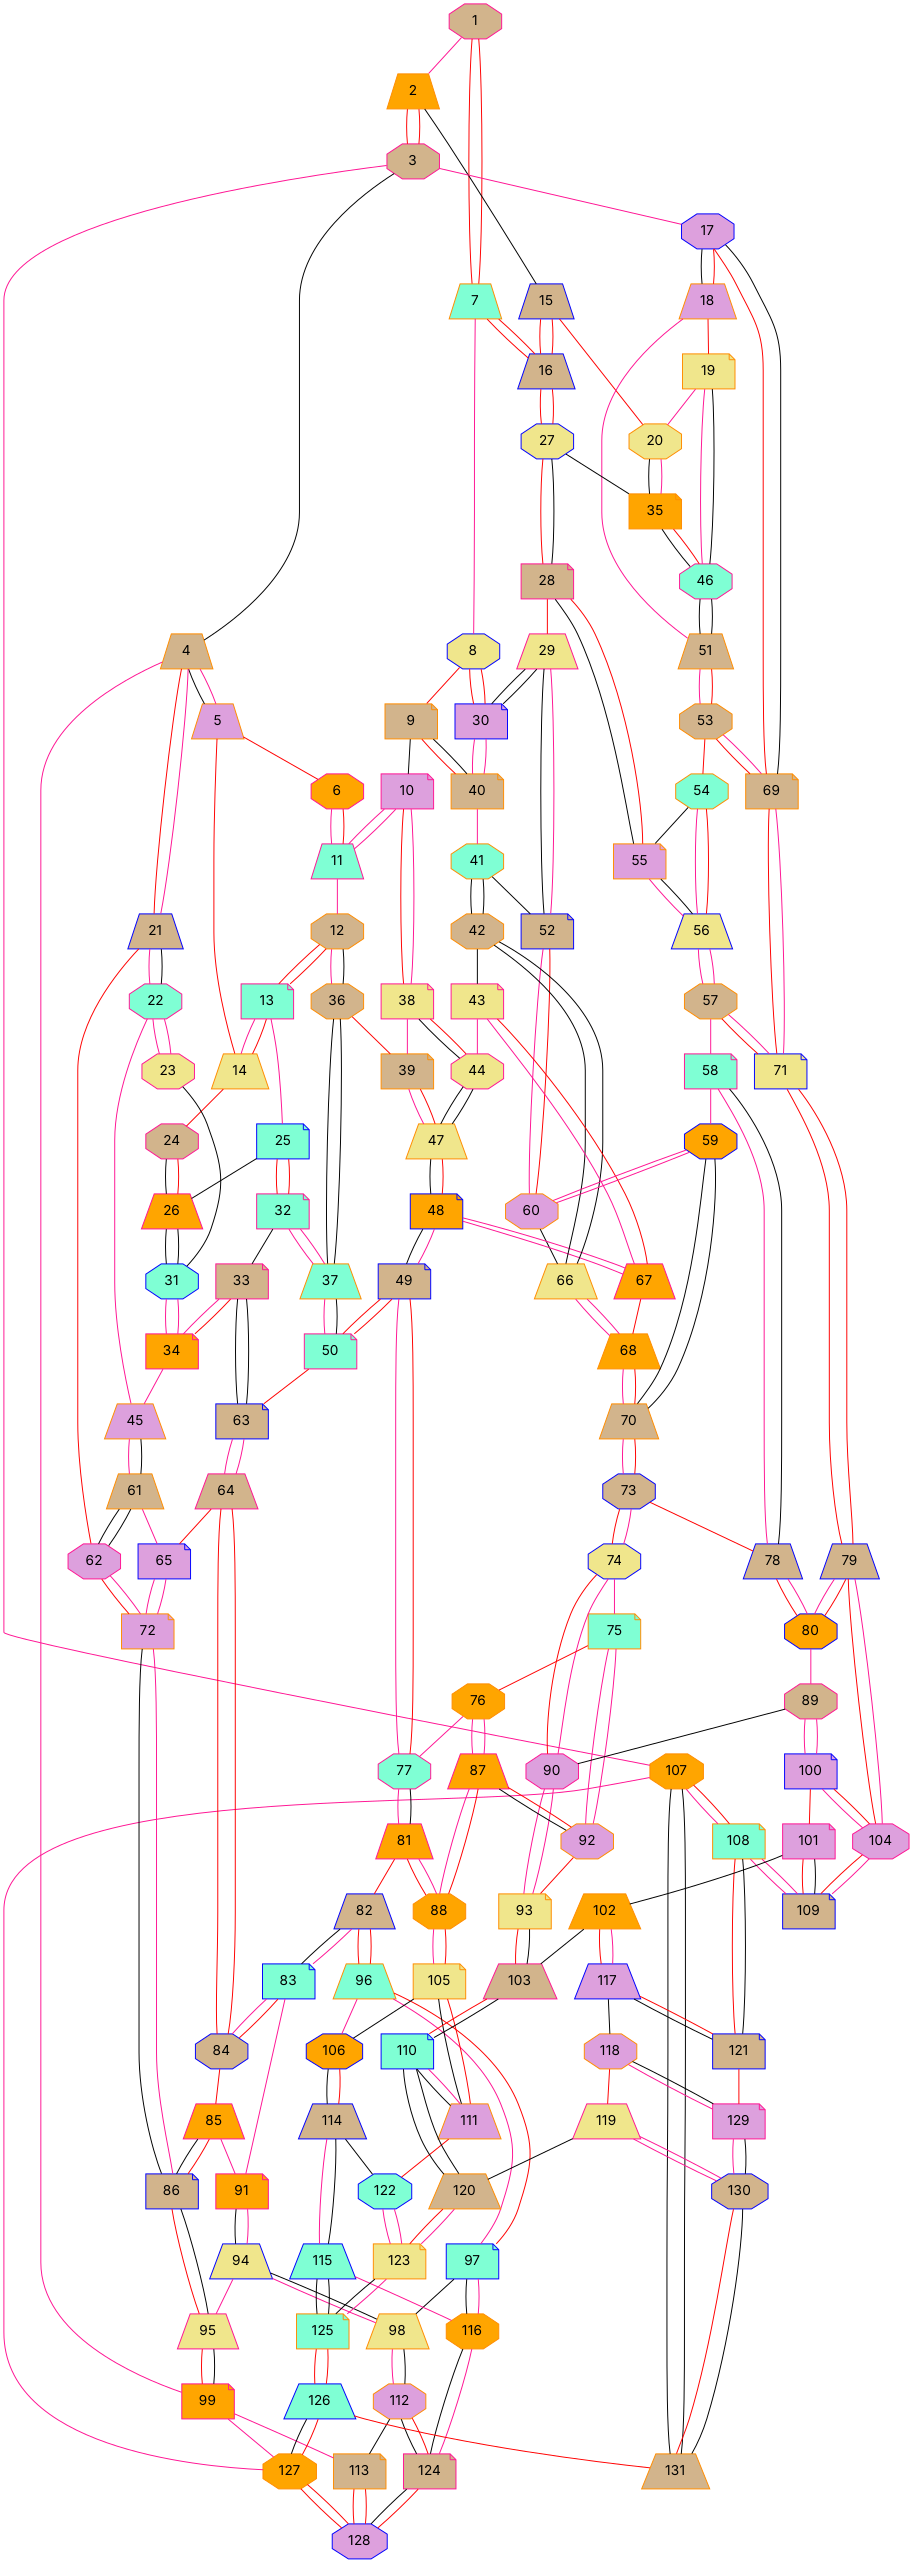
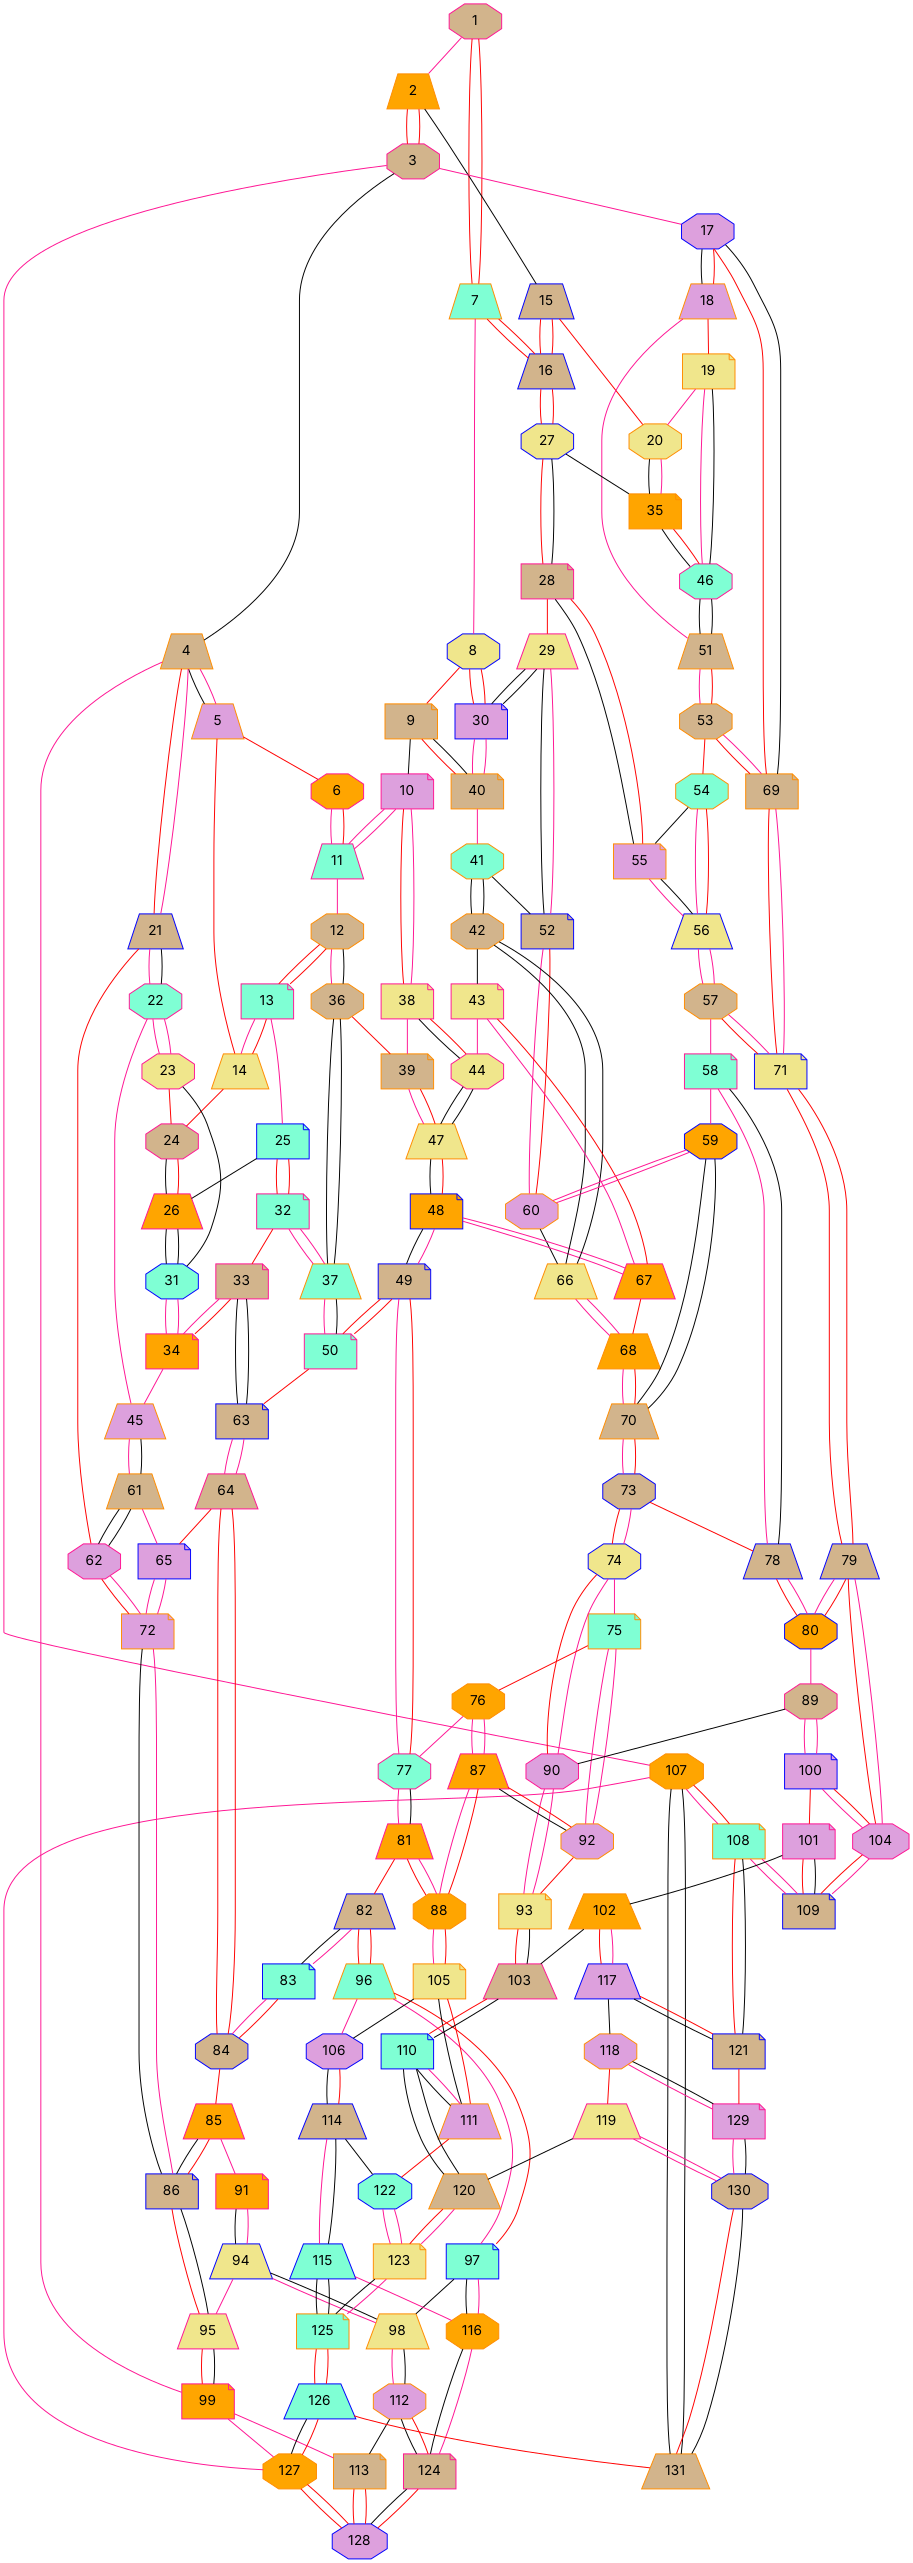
  graph {
    fontname=Inter
    node [color=darkorange fillcolor=tan fontname=Inter shape=note style=filled]
    edge [color=deeppink fontname=Inter]
    1 [color=deeppink shape=octagon]
    2 [fillcolor=orange shape=trapezium]
    7 [fillcolor=aquamarine shape=trapezium]
    3 [color=deeppink shape=octagon]
    15 [color=blue shape=trapezium]
    8 [color=blue fillcolor=khaki shape=octagon]
    16 [color=blue shape=trapezium]
    4 [shape=trapezium]
    17 [color=blue fillcolor=plum shape=octagon]
    107 [fillcolor=orange shape=octagon]
    20 [fillcolor=khaki shape=octagon]
    5 [fillcolor=plum shape=trapezium]
    21 [color=blue shape=trapezium]
    99 [color=deeppink fillcolor=orange]
    18 [fillcolor=plum shape=trapezium]
    69
    127 [fillcolor=orange shape=octagon]
    108 [fillcolor=aquamarine]
    131 [shape=trapezium]
    6 [color=deeppink fillcolor=orange shape=octagon]
    14 [fillcolor=khaki shape=trapezium]
    22 [color=deeppink fillcolor=aquamarine shape=octagon]
    62 [color=deeppink fillcolor=plum shape=octagon]
    113
    11 [color=deeppink fillcolor=aquamarine shape=trapezium]
    24 [color=deeppink shape=octagon]
    12 [shape=octagon]
    9
    30 [color=blue fillcolor=plum]
    27 [color=blue fillcolor=khaki shape=octagon]
    10 [color=deeppink fillcolor=plum]
    40
    38 [color=deeppink fillcolor=khaki]
    41 [fillcolor=aquamarine shape=octagon]
    39
    44 [color=deeppink fillcolor=khaki shape=octagon]
    13 [color=deeppink fillcolor=aquamarine]
    36 [shape=octagon]
    25 [color=blue fillcolor=aquamarine]
    37 [fillcolor=aquamarine shape=trapezium]
    26 [color=deeppink fillcolor=orange shape=trapezium]
    32 [color=deeppink fillcolor=aquamarine]
    35 [fillcolor=orange]
    28 [color=deeppink]
    19 [fillcolor=khaki]
    51 [shape=trapezium]
    71 [color=blue fillcolor=khaki]
    46 [color=deeppink fillcolor=aquamarine shape=octagon]
    53 [shape=octagon]
    23 [color=deeppink fillcolor=khaki shape=octagon]
    45 [fillcolor=plum shape=trapezium]
    72 [fillcolor=plum]
    31 [color=blue fillcolor=aquamarine shape=octagon]
    61 [shape=trapezium]
    34 [color=deeppink fillcolor=orange]
    33 [color=deeppink]
    29 [color=deeppink fillcolor=khaki shape=trapezium]
    55 [fillcolor=plum]
    52 [color=blue]
    56 [color=blue fillcolor=khaki shape=trapezium]
    60 [fillcolor=plum shape=octagon]
    63 [color=blue]
    50 [color=deeppink fillcolor=aquamarine]
    64 [color=deeppink shape=trapezium]
    47 [fillcolor=khaki shape=trapezium]
    48 [color=blue fillcolor=orange]
    42 [shape=octagon]
    43 [color=deeppink fillcolor=khaki]
    66 [fillcolor=khaki shape=trapezium]
    67 [color=deeppink fillcolor=orange shape=trapezium]
    68 [fillcolor=orange shape=trapezium]
    65 [color=blue fillcolor=plum]
    49 [color=blue]
    77 [color=deeppink fillcolor=aquamarine shape=octagon]
    81 [color=deeppink fillcolor=orange shape=trapezium]
    54 [fillcolor=aquamarine shape=octagon]
    57 [shape=octagon]
    58 [color=deeppink fillcolor=aquamarine]
    59 [color=blue fillcolor=orange shape=octagon]
    78 [color=blue shape=trapezium]
    79 [color=blue shape=trapezium]
    70 [shape=trapezium]
    80 [color=blue fillcolor=orange shape=octagon]
    73 [color=blue shape=octagon]
    86 [color=blue]
    84 [color=blue shape=octagon]
    85 [color=deeppink fillcolor=orange shape=trapezium]
    74 [color=blue fillcolor=khaki shape=octagon]
    104 [color=deeppink fillcolor=plum shape=octagon]
    95 [color=deeppink fillcolor=khaki shape=trapezium]
    75 [fillcolor=aquamarine]
    90 [color=deeppink fillcolor=plum shape=octagon]
    76 [fillcolor=orange shape=octagon]
    92 [fillcolor=plum shape=octagon]
    93 [fillcolor=khaki]
    87 [color=deeppink fillcolor=orange shape=trapezium]
    88 [fillcolor=orange shape=octagon]
    82 [color=blue shape=trapezium]
    89 [color=deeppink shape=octagon]
    109 [color=blue]
    100 [color=blue fillcolor=plum]
    83 [color=blue fillcolor=aquamarine]
    96 [fillcolor=aquamarine shape=trapezium]
    105 [fillcolor=khaki]
    91 [color=deeppink fillcolor=orange]
    97 [color=blue fillcolor=aquamarine]
-   106 [color=blue fillcolor=orange shape=octagon]
+   106 [color=blue fillcolor=plum shape=octagon]
    94 [color=blue fillcolor=khaki shape=trapezium]
    111 [fillcolor=plum shape=trapezium]
    101 [color=deeppink fillcolor=plum]
    103 [color=deeppink shape=trapezium]
    98 [fillcolor=khaki shape=trapezium]
    110 [color=blue fillcolor=aquamarine]
    112 [fillcolor=plum shape=octagon]
    116 [fillcolor=orange shape=octagon]
    114 [color=blue shape=trapezium]
    124 [color=deeppink]
    128 [color=blue fillcolor=plum shape=octagon]
    102 [fillcolor=orange shape=trapezium]
    117 [color=blue fillcolor=plum shape=trapezium]
    121 [color=blue]
    118 [fillcolor=plum shape=octagon]
    120 [shape=trapezium]
    122 [color=blue fillcolor=aquamarine shape=octagon]
    115 [color=blue fillcolor=aquamarine shape=trapezium]
    129 [color=deeppink fillcolor=plum]
    123 [fillcolor=khaki]
    125 [fillcolor=aquamarine]
    126 [color=blue fillcolor=aquamarine shape=trapezium]
    119 [color=deeppink fillcolor=khaki shape=trapezium]
    130 [color=blue shape=octagon]
    1 -- 2
    1 -- 7 [color=red]
    1 -- 7 [color=red]
    2 -- 3 [color=red]
    2 -- 3 [color=red]
    2 -- 15 [color=black]
    7 -- 8
    7 -- 16 [color=red]
    7 -- 16 [color=red]
    3 -- 4 [color=black]
    3 -- 17
    3 -- 107
    15 -- 16 [color=red]
    15 -- 16 [color=red]
    15 -- 20 [color=red]
    8 -- 9 [color=red]
    8 -- 30 [color=red]
    8 -- 30 [color=red]
    16 -- 27 [color=red]
    16 -- 27 [color=red]
    4 -- 5 [color=black]
    4 -- 5
    4 -- 21 [color=red]
    4 -- 21
    4 -- 99
    17 -- 18 [color=black]
    17 -- 18 [color=red]
    17 -- 69 [color=red]
    17 -- 69 [color=black]
    107 -- 127
    107 -- 108
    107 -- 108 [color=red]
    107 -- 131 [color=black]
    107 -- 131 [color=black]
    20 -- 35 [color=black]
    20 -- 35
    5 -- 6 [color=red]
    5 -- 14 [color=red]
    21 -- 22
    21 -- 22 [color=black]
    21 -- 62 [color=red]
    99 -- 127
    99 -- 113
    18 -- 19 [color=red]
    18 -- 51
    69 -- 71 [color=red]
    69 -- 71
    127 -- 128 [color=red]
    127 -- 128 [color=red]
    108 -- 109
    108 -- 109
    108 -- 121 [color=red]
    108 -- 121 [color=black]
    6 -- 11
    6 -- 11 [color=red]
    14 -- 24 [color=red]
    22 -- 23
    22 -- 23
    22 -- 45
    62 -- 72 [color=red]
    62 -- 72
    113 -- 128 [color=red]
    113 -- 128 [color=red]
    11 -- 12
    24 -- 26 [color=black]
    24 -- 26 [color=red]
    12 -- 13 [color=red]
    12 -- 13 [color=red]
    12 -- 36
    12 -- 36 [color=black]
    9 -- 10 [color=black]
    9 -- 40 [color=red]
    9 -- 40 [color=black]
    30 -- 40
    30 -- 40
    27 -- 35 [color=black]
    27 -- 28 [color=red]
    27 -- 28 [color=black]
    10 -- 11
    10 -- 11
    10 -- 38 [color=red]
    10 -- 38
    40 -- 41
    38 -- 39
    38 -- 44 [color=black]
    38 -- 44 [color=red]
    41 -- 52 [color=black]
    41 -- 42 [color=black]
    41 -- 42 [color=black]
    39 -- 47
    39 -- 47 [color=red]
    44 -- 47 [color=black]
    44 -- 47 [color=black]
    13 -- 14
    13 -- 14 [color=red]
    13 -- 25
    36 -- 39 [color=red]
    36 -- 37 [color=black]
    36 -- 37 [color=black]
    25 -- 26 [color=black]
    25 -- 32 [color=red]
    25 -- 32 [color=red]
    37 -- 50
    37 -- 50 [color=black]
    26 -- 31 [color=black]
    26 -- 31 [color=black]
    32 -- 37
    32 -- 37
-   32 -- 33 [color=black]
+   32 -- 33 [color=red]
    35 -- 46 [color=black]
    35 -- 46 [color=red]
    28 -- 29 [color=red]
    28 -- 55 [color=black]
    28 -- 55 [color=red]
    19 -- 20
    19 -- 46
    19 -- 46 [color=black]
    51 -- 53
    51 -- 53 [color=red]
    71 -- 79 [color=red]
    71 -- 79 [color=red]
    46 -- 51 [color=black]
    46 -- 51 [color=black]
    53 -- 69 [color=red]
    53 -- 69
    53 -- 54 [color=red]
+   23 -- 24 [color=red]
    23 -- 31 [color=black]
    45 -- 61
    45 -- 61 [color=black]
    72 -- 86 [color=black]
    72 -- 86
    31 -- 34
    31 -- 34
    61 -- 62 [color=black]
    61 -- 62 [color=black]
    61 -- 65
    34 -- 45
    33 -- 34
    33 -- 34 [color=red]
    33 -- 63 [color=black]
    33 -- 63 [color=black]
    29 -- 30 [color=black]
    29 -- 30 [color=black]
    29 -- 52 [color=black]
    29 -- 52
    55 -- 56
    55 -- 56 [color=black]
    52 -- 60
    52 -- 60 [color=red]
    56 -- 57
    56 -- 57
    60 -- 66 [color=black]
    63 -- 64
    63 -- 64
    50 -- 63 [color=red]
    64 -- 65 [color=red]
    64 -- 84 [color=red]
    64 -- 84 [color=red]
    47 -- 48 [color=black]
    47 -- 48 [color=red]
    48 -- 67
    48 -- 67
    48 -- 49 [color=black]
    48 -- 49
    42 -- 43 [color=black]
    42 -- 66 [color=black]
    42 -- 66 [color=black]
    43 -- 44
    43 -- 67
    43 -- 67 [color=red]
    66 -- 68
    66 -- 68
    67 -- 68 [color=red]
    68 -- 70
    68 -- 70 [color=red]
    65 -- 72
    65 -- 72
    49 -- 50 [color=red]
    49 -- 50 [color=red]
    49 -- 77
    49 -- 77 [color=red]
    77 -- 81
    77 -- 81 [color=black]
    81 -- 88 [color=red]
    81 -- 88
    81 -- 82 [color=red]
    54 -- 55 [color=black]
    54 -- 56
    54 -- 56 [color=red]
    57 -- 71 [color=red]
    57 -- 71
    57 -- 58
    58 -- 59
    58 -- 78
    58 -- 78 [color=black]
    59 -- 60
    59 -- 60
    59 -- 70 [color=black]
    59 -- 70 [color=black]
    78 -- 80 [color=red]
    78 -- 80
    79 -- 80
    79 -- 80 [color=red]
    79 -- 104 [color=red]
    79 -- 104
    70 -- 73
    70 -- 73 [color=red]
    80 -- 89
    73 -- 78 [color=red]
    73 -- 74 [color=red]
    73 -- 74
    86 -- 95 [color=red]
    86 -- 95 [color=black]
    84 -- 85 [color=red]
    85 -- 86 [color=black]
    85 -- 86 [color=red]
    85 -- 91
    74 -- 75
    74 -- 90 [color=red]
    74 -- 90
    104 -- 109 [color=red]
    104 -- 109
    95 -- 99 [color=red]
    95 -- 99 [color=black]
    75 -- 76 [color=red]
    75 -- 92
    75 -- 92
    90 -- 93
    90 -- 93
    76 -- 77
    76 -- 87
    76 -- 87
    92 -- 93 [color=red]
    93 -- 103 [color=red]
    93 -- 103 [color=black]
    87 -- 92 [color=black]
    87 -- 92 [color=red]
    87 -- 88
    87 -- 88 [color=red]
    88 -- 105
    88 -- 105 [color=red]
    82 -- 83 [color=black]
    82 -- 83
    82 -- 96 [color=red]
    82 -- 96 [color=red]
    89 -- 90 [color=black]
    89 -- 100
    89 -- 100
    100 -- 104
    100 -- 104 [color=red]
    100 -- 101 [color=red]
    83 -- 84
    83 -- 84 [color=red]
-   83 -- 91
    96 -- 97
    96 -- 97 [color=red]
    96 -- 106
    105 -- 106 [color=black]
    105 -- 111 [color=black]
    105 -- 111 [color=red]
    91 -- 94 [color=black]
    91 -- 94
    97 -- 98 [color=black]
    97 -- 116 [color=black]
    97 -- 116
    106 -- 114 [color=black]
    106 -- 114 [color=red]
    94 -- 95
    94 -- 98
    94 -- 98 [color=black]
    111 -- 122 [color=red]
    101 -- 109 [color=red]
    101 -- 109 [color=black]
    101 -- 102 [color=black]
    103 -- 110 [color=red]
    103 -- 110 [color=black]
    98 -- 112
    98 -- 112 [color=black]
    110 -- 111 [color=black]
    110 -- 111
    110 -- 120 [color=black]
    110 -- 120 [color=black]
    112 -- 113 [color=black]
    112 -- 124 [color=black]
    112 -- 124 [color=red]
    116 -- 124 [color=black]
    116 -- 124
    114 -- 122 [color=black]
    114 -- 115
    114 -- 115 [color=black]
    124 -- 128 [color=black]
    124 -- 128 [color=red]
    102 -- 103 [color=black]
    102 -- 117 [color=red]
    102 -- 117
    117 -- 121 [color=black]
    117 -- 121 [color=red]
    117 -- 118 [color=black]
    121 -- 129 [color=red]
    118 -- 129
    118 -- 129 [color=black]
    118 -- 119 [color=red]
    120 -- 123 [color=red]
    120 -- 123
    122 -- 123
    122 -- 123
    115 -- 116
    115 -- 125 [color=black]
    115 -- 125 [color=black]
    129 -- 130
    129 -- 130 [color=black]
    123 -- 125 [color=black]
    123 -- 125
    125 -- 126 [color=red]
    125 -- 126 [color=red]
    126 -- 127 [color=black]
    126 -- 127 [color=red]
    126 -- 131 [color=red]
    119 -- 120 [color=black]
    119 -- 130
    119 -- 130
    130 -- 131 [color=red]
    130 -- 131 [color=black]
  }
